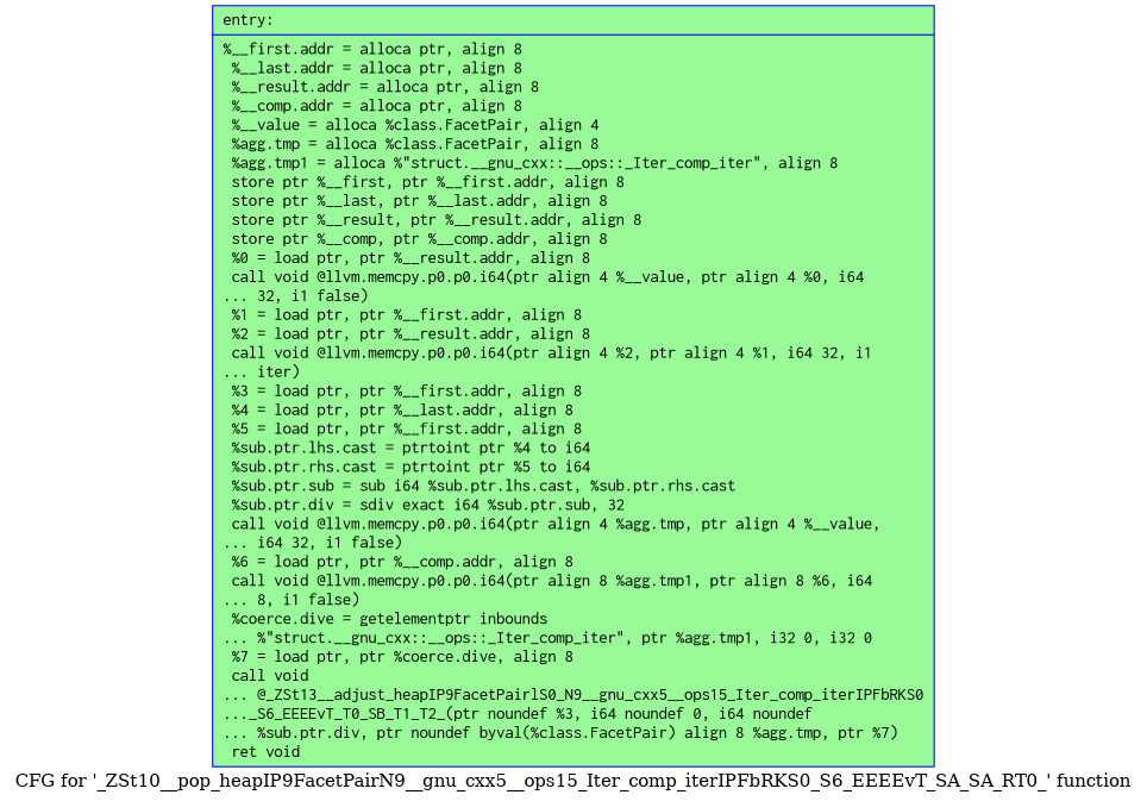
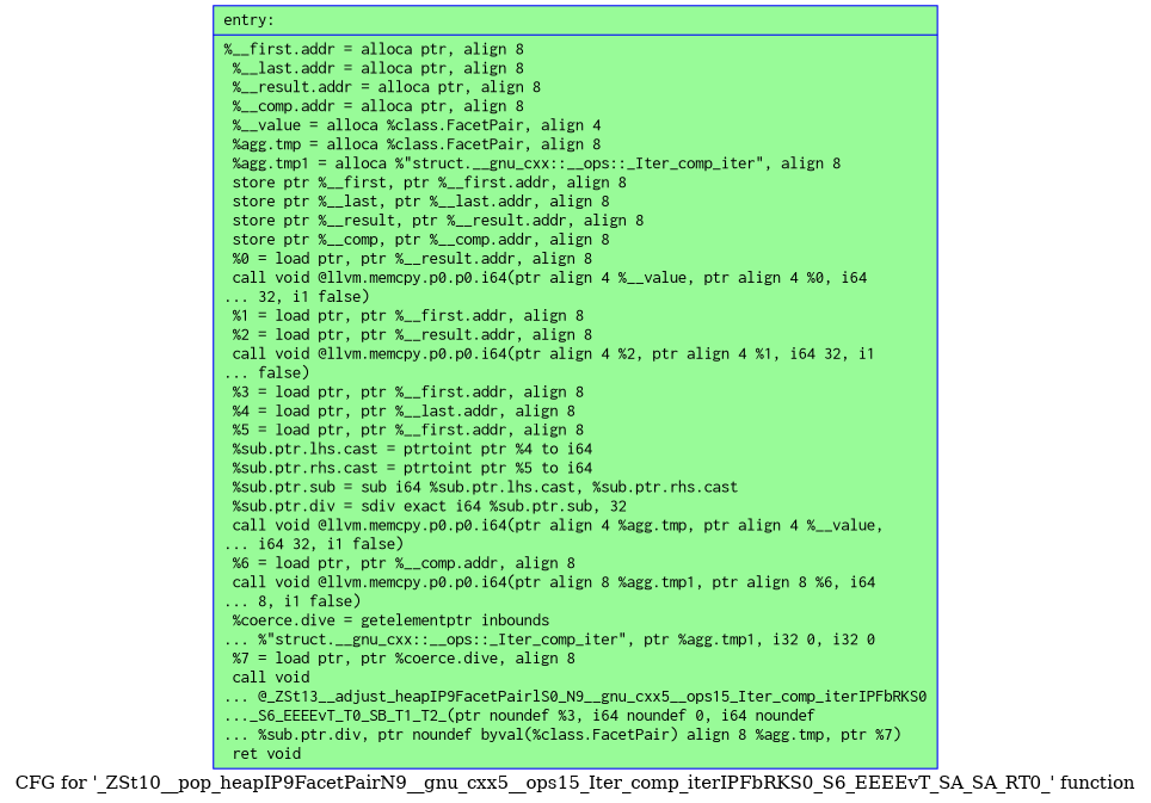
  digraph {
    label="CFG for '_ZSt10__pop_heapIP9FacetPairN9__gnu_cxx5__ops15_Iter_comp_iterIPFbRKS0_S6_EEEEvT_SA_SA_RT0_' function"
-   n1 [color=blue fillcolor=palegreen fontname=Courier label="{entry:\l|  %__first.addr = alloca ptr, align 8\l  %__last.addr = alloca ptr, align 8\l  %__result.addr = alloca ptr, align 8\l  %__comp.addr = alloca ptr, align 8\l  %__value = alloca %class.FacetPair, align 4\l  %agg.tmp = alloca %class.FacetPair, align 8\l  %agg.tmp1 = alloca %\"struct.__gnu_cxx::__ops::_Iter_comp_iter\", align 8\l  store ptr %__first, ptr %__first.addr, align 8\l  store ptr %__last, ptr %__last.addr, align 8\l  store ptr %__result, ptr %__result.addr, align 8\l  store ptr %__comp, ptr %__comp.addr, align 8\l  %0 = load ptr, ptr %__result.addr, align 8\l  call void @llvm.memcpy.p0.p0.i64(ptr align 4 %__value, ptr align 4 %0, i64\l... 32, i1 false)\l  %1 = load ptr, ptr %__first.addr, align 8\l  %2 = load ptr, ptr %__result.addr, align 8\l  call void @llvm.memcpy.p0.p0.i64(ptr align 4 %2, ptr align 4 %1, i64 32, i1\l... iter)\l  %3 = load ptr, ptr %__first.addr, align 8\l  %4 = load ptr, ptr %__last.addr, align 8\l  %5 = load ptr, ptr %__first.addr, align 8\l  %sub.ptr.lhs.cast = ptrtoint ptr %4 to i64\l  %sub.ptr.rhs.cast = ptrtoint ptr %5 to i64\l  %sub.ptr.sub = sub i64 %sub.ptr.lhs.cast, %sub.ptr.rhs.cast\l  %sub.ptr.div = sdiv exact i64 %sub.ptr.sub, 32\l  call void @llvm.memcpy.p0.p0.i64(ptr align 4 %agg.tmp, ptr align 4 %__value,\l... i64 32, i1 false)\l  %6 = load ptr, ptr %__comp.addr, align 8\l  call void @llvm.memcpy.p0.p0.i64(ptr align 8 %agg.tmp1, ptr align 8 %6, i64\l... 8, i1 false)\l  %coerce.dive = getelementptr inbounds\l... %\"struct.__gnu_cxx::__ops::_Iter_comp_iter\", ptr %agg.tmp1, i32 0, i32 0\l  %7 = load ptr, ptr %coerce.dive, align 8\l  call void\l... @_ZSt13__adjust_heapIP9FacetPairlS0_N9__gnu_cxx5__ops15_Iter_comp_iterIPFbRKS0\l..._S6_EEEEvT_T0_SB_T1_T2_(ptr noundef %3, i64 noundef 0, i64 noundef\l... %sub.ptr.div, ptr noundef byval(%class.FacetPair) align 8 %agg.tmp, ptr %7)\l  ret void\l}" shape=record style=filled]
+   n1 [color=blue fillcolor=palegreen fontname=Courier label="{entry:\l|  %__first.addr = alloca ptr, align 8\l  %__last.addr = alloca ptr, align 8\l  %__result.addr = alloca ptr, align 8\l  %__comp.addr = alloca ptr, align 8\l  %__value = alloca %class.FacetPair, align 4\l  %agg.tmp = alloca %class.FacetPair, align 8\l  %agg.tmp1 = alloca %\"struct.__gnu_cxx::__ops::_Iter_comp_iter\", align 8\l  store ptr %__first, ptr %__first.addr, align 8\l  store ptr %__last, ptr %__last.addr, align 8\l  store ptr %__result, ptr %__result.addr, align 8\l  store ptr %__comp, ptr %__comp.addr, align 8\l  %0 = load ptr, ptr %__result.addr, align 8\l  call void @llvm.memcpy.p0.p0.i64(ptr align 4 %__value, ptr align 4 %0, i64\l... 32, i1 false)\l  %1 = load ptr, ptr %__first.addr, align 8\l  %2 = load ptr, ptr %__result.addr, align 8\l  call void @llvm.memcpy.p0.p0.i64(ptr align 4 %2, ptr align 4 %1, i64 32, i1\l... false)\l  %3 = load ptr, ptr %__first.addr, align 8\l  %4 = load ptr, ptr %__last.addr, align 8\l  %5 = load ptr, ptr %__first.addr, align 8\l  %sub.ptr.lhs.cast = ptrtoint ptr %4 to i64\l  %sub.ptr.rhs.cast = ptrtoint ptr %5 to i64\l  %sub.ptr.sub = sub i64 %sub.ptr.lhs.cast, %sub.ptr.rhs.cast\l  %sub.ptr.div = sdiv exact i64 %sub.ptr.sub, 32\l  call void @llvm.memcpy.p0.p0.i64(ptr align 4 %agg.tmp, ptr align 4 %__value,\l... i64 32, i1 false)\l  %6 = load ptr, ptr %__comp.addr, align 8\l  call void @llvm.memcpy.p0.p0.i64(ptr align 8 %agg.tmp1, ptr align 8 %6, i64\l... 8, i1 false)\l  %coerce.dive = getelementptr inbounds\l... %\"struct.__gnu_cxx::__ops::_Iter_comp_iter\", ptr %agg.tmp1, i32 0, i32 0\l  %7 = load ptr, ptr %coerce.dive, align 8\l  call void\l... @_ZSt13__adjust_heapIP9FacetPairlS0_N9__gnu_cxx5__ops15_Iter_comp_iterIPFbRKS0\l..._S6_EEEEvT_T0_SB_T1_T2_(ptr noundef %3, i64 noundef 0, i64 noundef\l... %sub.ptr.div, ptr noundef byval(%class.FacetPair) align 8 %agg.tmp, ptr %7)\l  ret void\l}" shape=record style=filled]
  }
